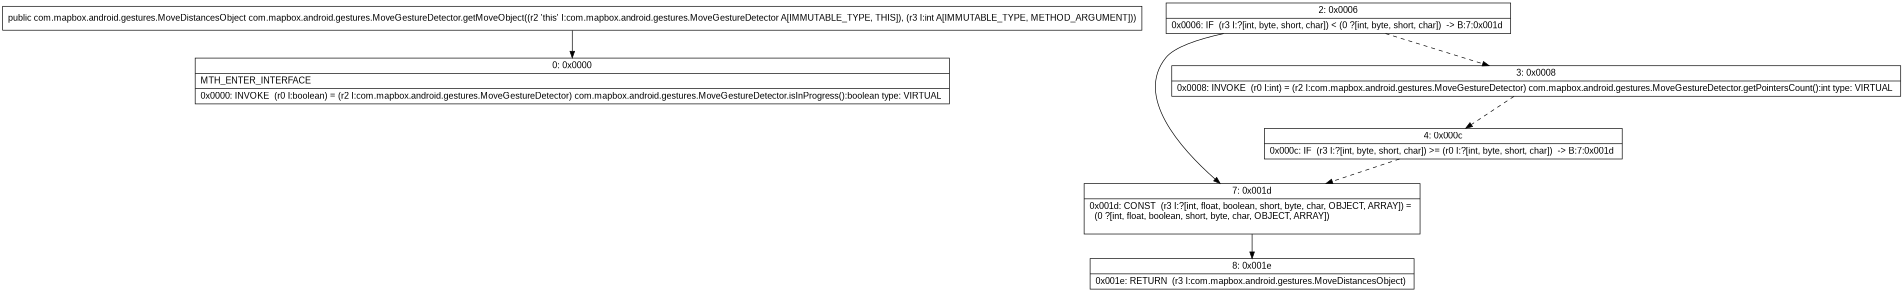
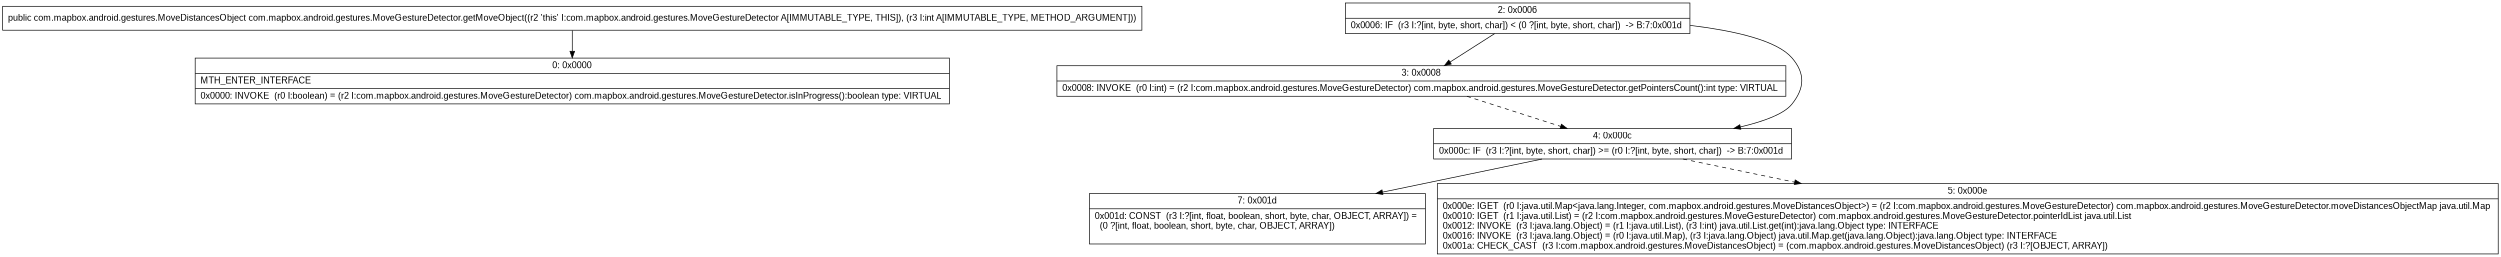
  digraph {
    fontname="Liberation Sans"
    node [fontname="Liberation Sans" shape=record]
    edge [fontname="Liberation Sans"]
    n1 [label="{0\:\ 0x0000|MTH_ENTER_INTERFACE\l|0x0000: INVOKE  (r0 I:boolean) = (r2 I:com.mapbox.android.gestures.MoveGestureDetector) com.mapbox.android.gestures.MoveGestureDetector.isInProgress():boolean type: VIRTUAL \l}"]
    n2 [label="{2\:\ 0x0006|0x0006: IF  (r3 I:?[int, byte, short, char]) \< (0 ?[int, byte, short, char])  \-\> B:7:0x001d \l}"]
    n3 [label="{7\:\ 0x001d|0x001d: CONST  (r3 I:?[int, float, boolean, short, byte, char, OBJECT, ARRAY]) = \l  (0 ?[int, float, boolean, short, byte, char, OBJECT, ARRAY])\l \l}"]
    n4 [label="{3\:\ 0x0008|0x0008: INVOKE  (r0 I:int) = (r2 I:com.mapbox.android.gestures.MoveGestureDetector) com.mapbox.android.gestures.MoveGestureDetector.getPointersCount():int type: VIRTUAL \l}"]
-   n5 [label="{8\:\ 0x001e|0x001e: RETURN  (r3 I:com.mapbox.android.gestures.MoveDistancesObject) \l}"]
    n6 [label="{4\:\ 0x000c|0x000c: IF  (r3 I:?[int, byte, short, char]) \>= (r0 I:?[int, byte, short, char])  \-\> B:7:0x001d \l}"]
+   n7 [label="{5\:\ 0x000e|0x000e: IGET  (r0 I:java.util.Map\<java.lang.Integer, com.mapbox.android.gestures.MoveDistancesObject\>) = (r2 I:com.mapbox.android.gestures.MoveGestureDetector) com.mapbox.android.gestures.MoveGestureDetector.moveDistancesObjectMap java.util.Map \l0x0010: IGET  (r1 I:java.util.List) = (r2 I:com.mapbox.android.gestures.MoveGestureDetector) com.mapbox.android.gestures.MoveGestureDetector.pointerIdList java.util.List \l0x0012: INVOKE  (r3 I:java.lang.Object) = (r1 I:java.util.List), (r3 I:int) java.util.List.get(int):java.lang.Object type: INTERFACE \l0x0016: INVOKE  (r3 I:java.lang.Object) = (r0 I:java.util.Map), (r3 I:java.lang.Object) java.util.Map.get(java.lang.Object):java.lang.Object type: INTERFACE \l0x001a: CHECK_CAST  (r3 I:com.mapbox.android.gestures.MoveDistancesObject) = (com.mapbox.android.gestures.MoveDistancesObject) (r3 I:?[OBJECT, ARRAY]) \l}"]
    n8 [label="{public com.mapbox.android.gestures.MoveDistancesObject com.mapbox.android.gestures.MoveGestureDetector.getMoveObject((r2 'this' I:com.mapbox.android.gestures.MoveGestureDetector A[IMMUTABLE_TYPE, THIS]), (r3 I:int A[IMMUTABLE_TYPE, METHOD_ARGUMENT])) }"]
-   n2 -> n3
-   n2 -> n4 [style=dashed]
-   n3 -> n5
+   n2 -> n6
+   n2 -> n4 [style=solid]
    n4 -> n6 [style=dashed]
-   n6 -> n3 [style=dashed]
+   n6 -> n3
+   n6 -> n7 [style=dashed]
    n8 -> n1
  }
